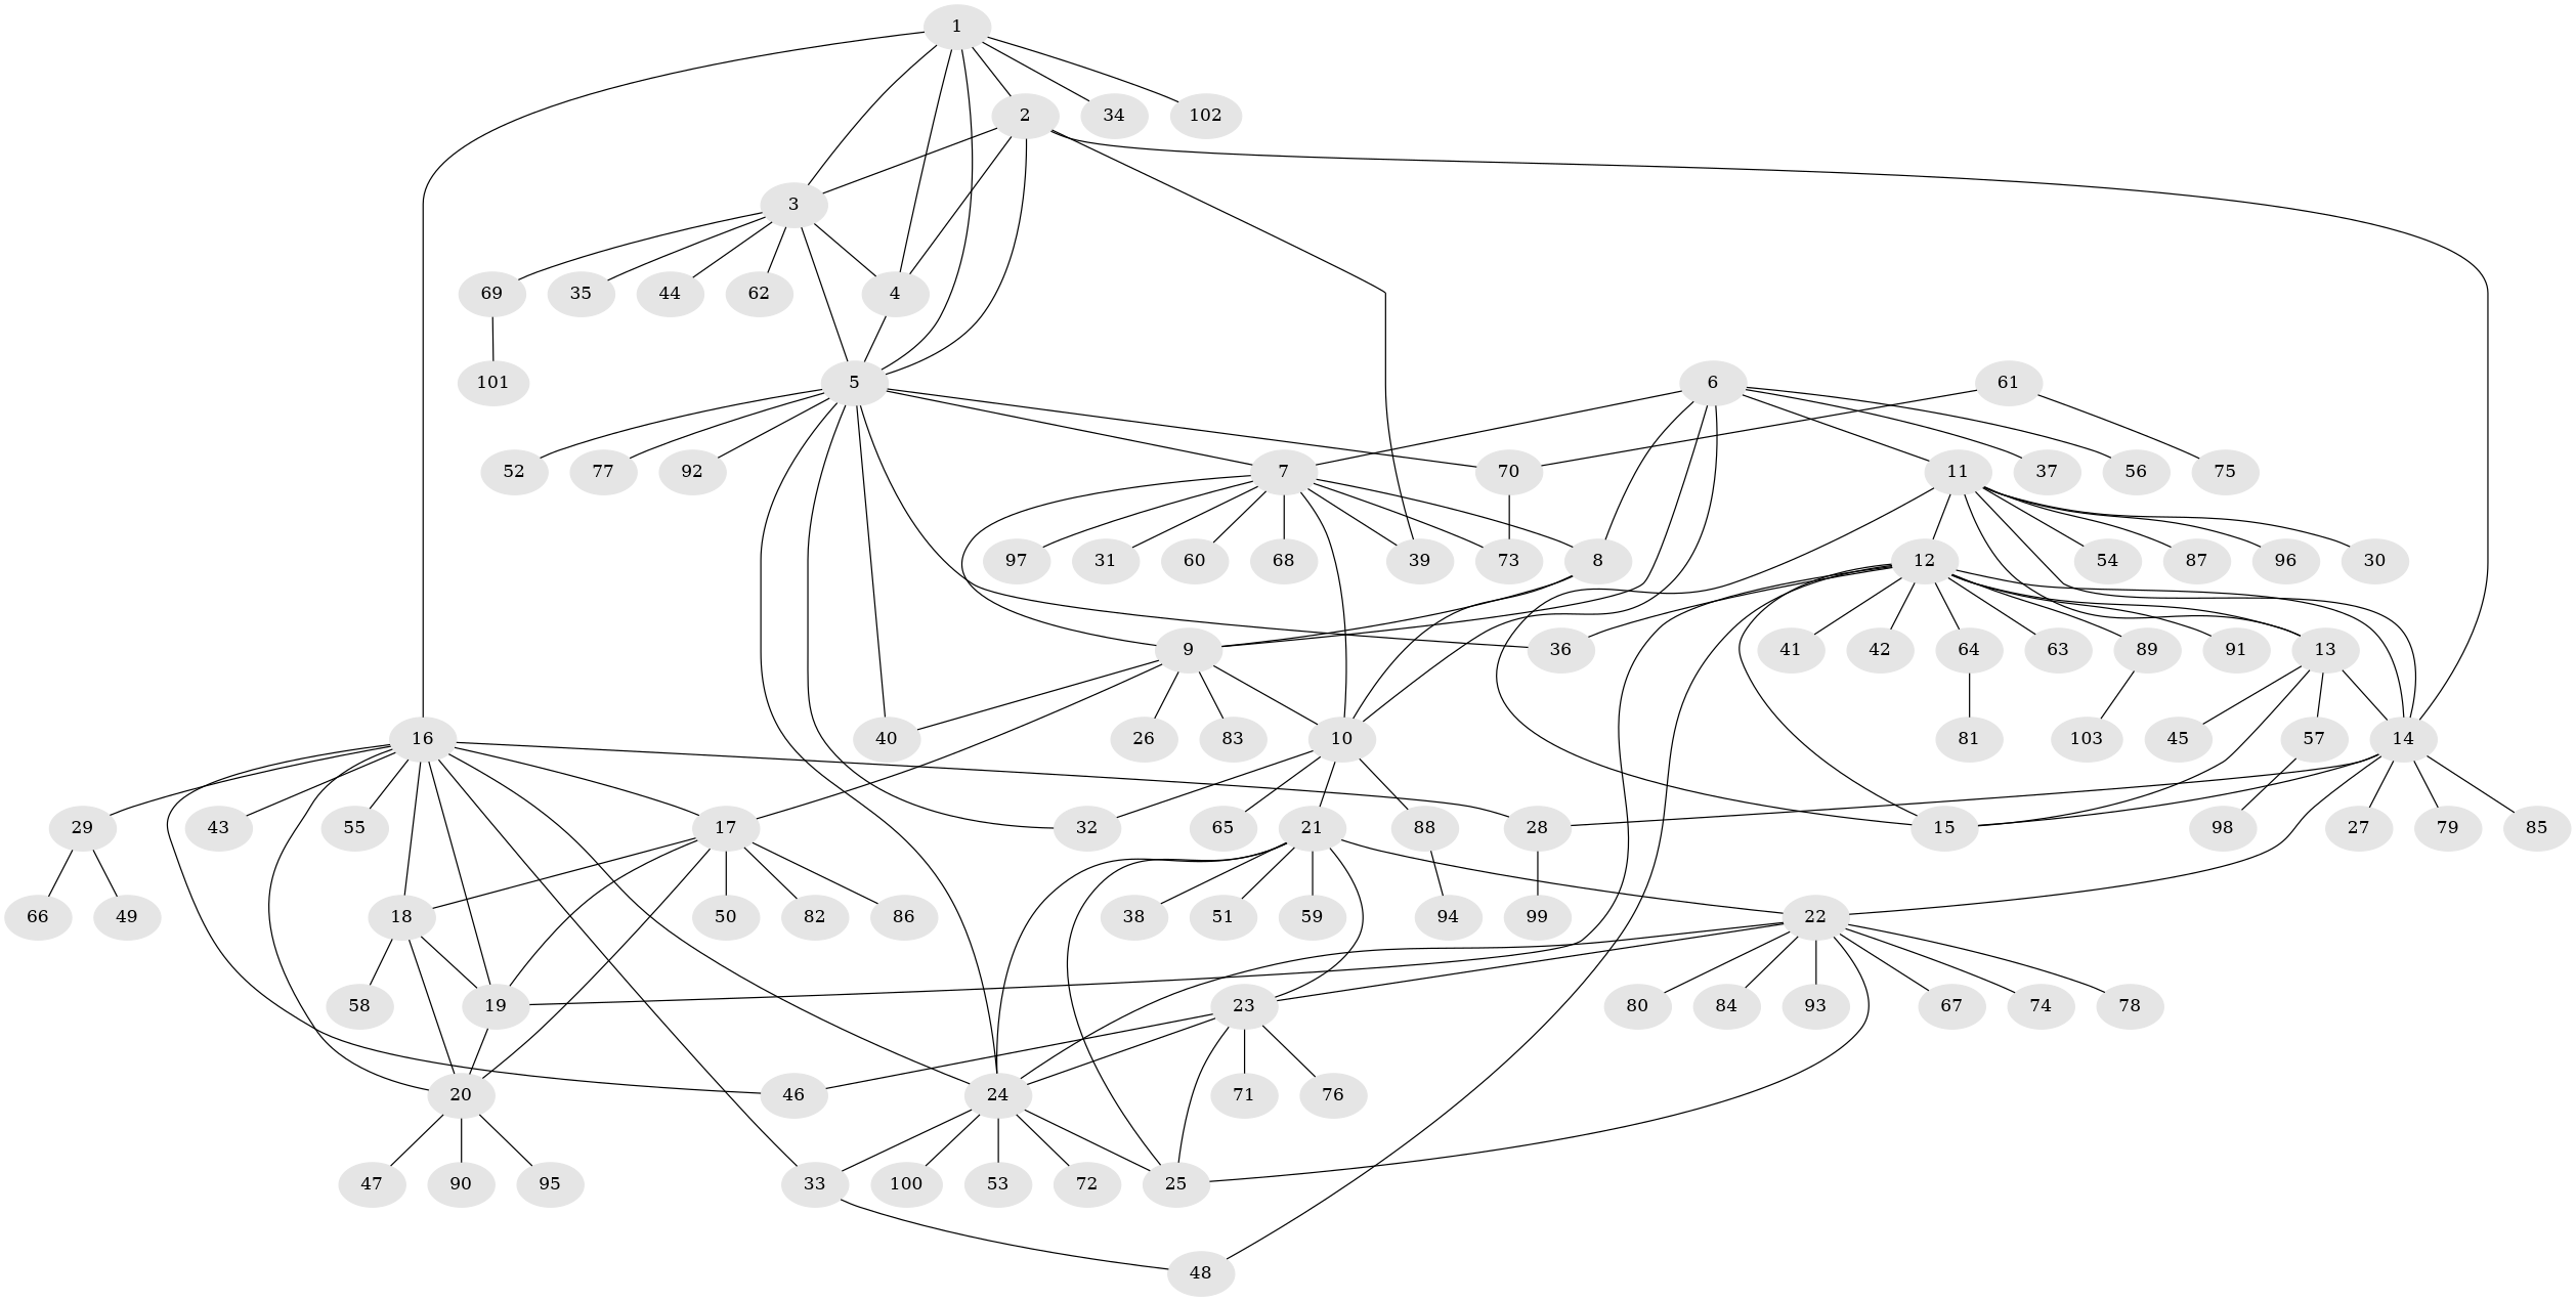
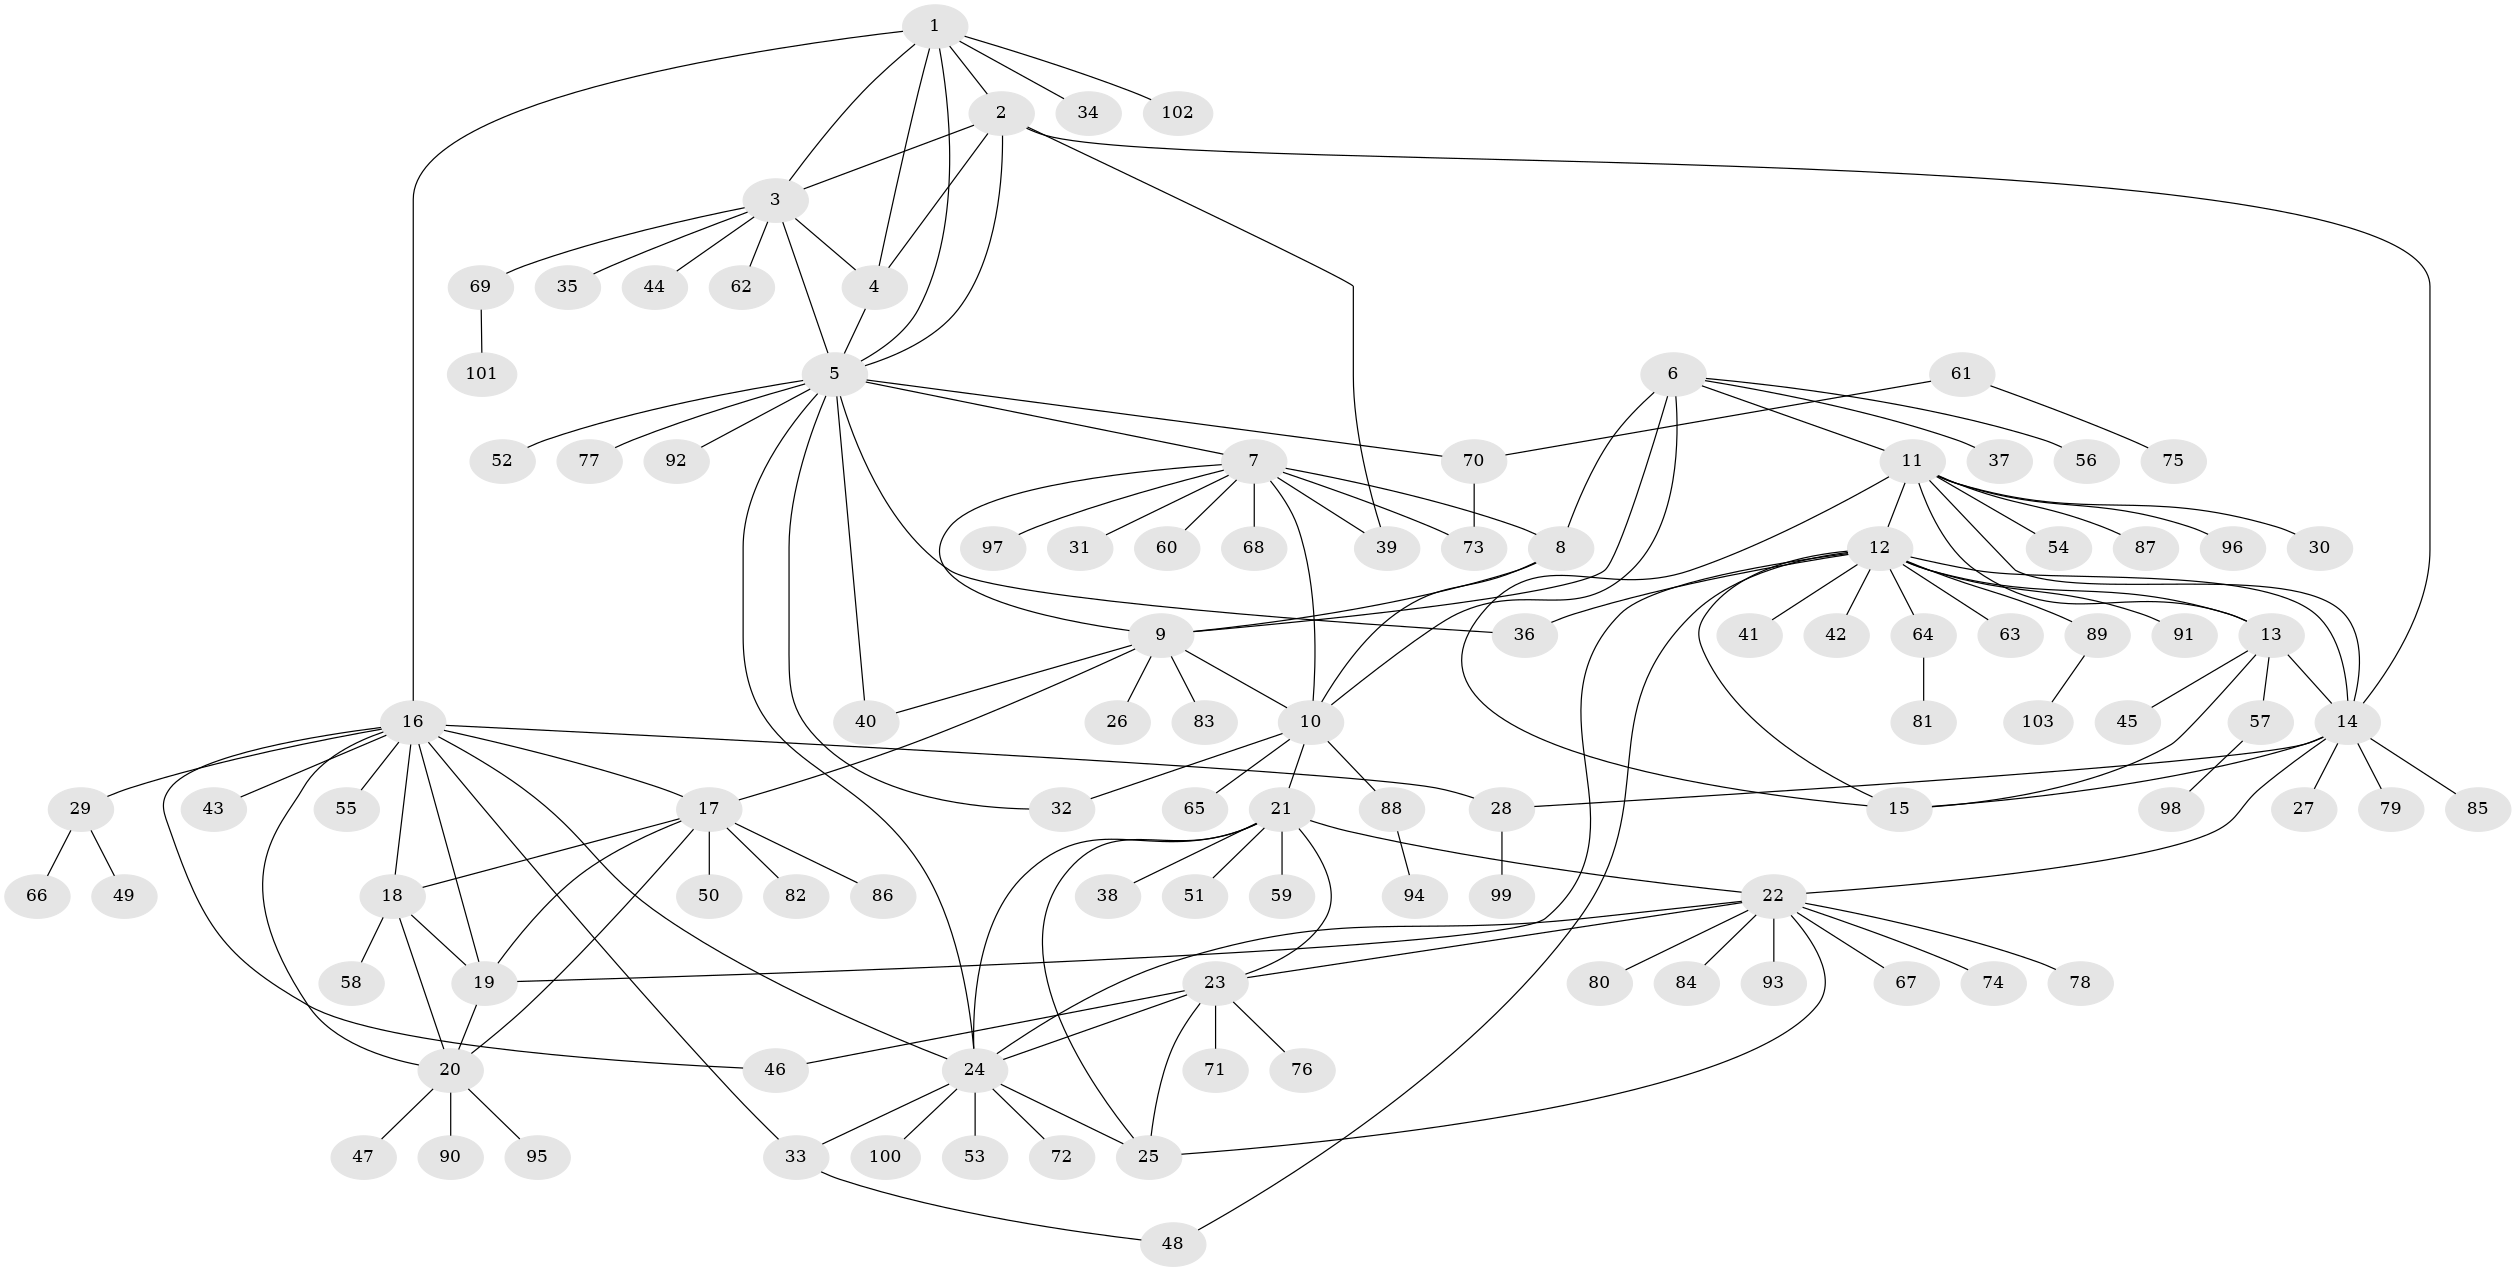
  graph {
    node [color=gray90 style=filled]
    1
    2
    3
    4
    5
    16
    34
    102
    14
    39
    35
    44
    62
    69
    7
    24
    32
    36
    40
    52
    70
    77
    92
    17
    19
    28
    18
    20
    29
    33
    43
    46
    55
    15
    22
    27
    79
    85
    101
    8
    9
    10
    31
    60
    68
    97
    73
    25
    53
    72
    100
    6
    11
    37
    56
    26
    83
    21
    65
    88
    12
    13
    54
    87
    96
    30
    61
    75
    50
    82
    86
    23
    38
    51
    59
    94
    41
    42
    48
    63
    64
    89
    91
    45
    57
    81
    103
    98
    67
    74
    78
    80
    84
    93
    99
    58
    47
    90
    95
    49
    66
    71
    76
    1 -- 2
    1 -- 3
    1 -- 4
    1 -- 5
    1 -- 16
    1 -- 34
    1 -- 102
    2 -- 3
    2 -- 4
    2 -- 5
    2 -- 14
    2 -- 39
    3 -- 4
    3 -- 5
    3 -- 35
    3 -- 44
    3 -- 62
    3 -- 69
    4 -- 5
    5 -- 7
    5 -- 24
    5 -- 32
    5 -- 36
    5 -- 40
    5 -- 52
    5 -- 70
    5 -- 77
    5 -- 92
    16 -- 24
    16 -- 17
    16 -- 19
    16 -- 28
    16 -- 18
    16 -- 20
    16 -- 29
    16 -- 33
    16 -- 43
    16 -- 46
    16 -- 55
    14 -- 28
    14 -- 15
    14 -- 22
    14 -- 27
    14 -- 79
    14 -- 85
    69 -- 101
    7 -- 39
    7 -- 8
    7 -- 9
    7 -- 10
    7 -- 31
    7 -- 60
    7 -- 68
    7 -- 97
    7 -- 73
    24 -- 33
    24 -- 25
    24 -- 53
    24 -- 72
    24 -- 100
    70 -- 73
    17 -- 19
    17 -- 18
    17 -- 20
    17 -- 50
    17 -- 82
    17 -- 86
    19 -- 20
    28 -- 99
    18 -- 19
    18 -- 20
    18 -- 58
    20 -- 47
    20 -- 90
    20 -- 95
    29 -- 49
    29 -- 66
    33 -- 48
    22 -- 24
    22 -- 25
    22 -- 23
    22 -- 67
    22 -- 74
    22 -- 78
    22 -- 80
    22 -- 84
    22 -- 93
    8 -- 9
    8 -- 10
    9 -- 40
    9 -- 17
    9 -- 10
    9 -- 26
    9 -- 83
    10 -- 32
    10 -- 21
    10 -- 65
    10 -- 88
-   6 -- 7
    6 -- 8
    6 -- 9
    6 -- 10
    6 -- 11
    6 -- 37
    6 -- 56
    11 -- 14
    11 -- 15
    11 -- 12
    11 -- 13
    11 -- 54
    11 -- 87
    11 -- 96
    11 -- 30
    21 -- 24
    21 -- 22
    21 -- 25
    21 -- 23
    21 -- 38
    21 -- 51
    21 -- 59
    88 -- 94
    12 -- 14
    12 -- 36
    12 -- 19
    12 -- 15
    12 -- 13
    12 -- 41
    12 -- 42
    12 -- 48
    12 -- 63
    12 -- 64
    12 -- 89
    12 -- 91
    13 -- 14
    13 -- 15
    13 -- 45
    13 -- 57
    61 -- 70
    61 -- 75
    23 -- 24
    23 -- 46
    23 -- 25
    23 -- 71
    23 -- 76
    64 -- 81
    89 -- 103
    57 -- 98
  }
